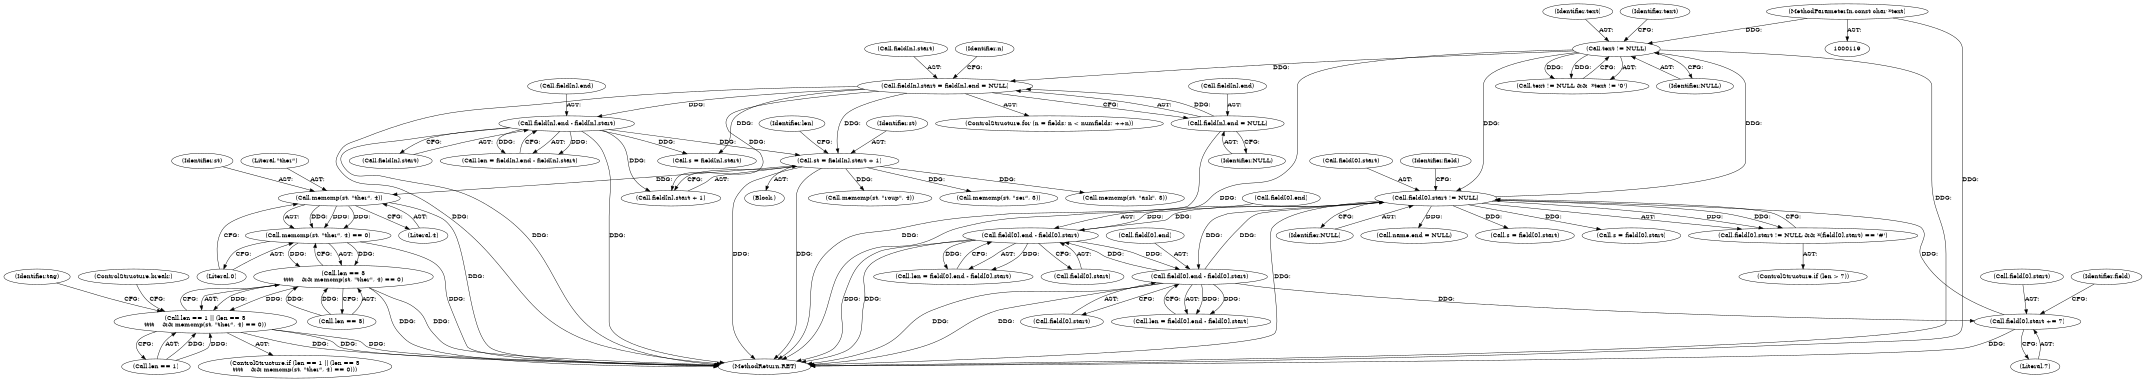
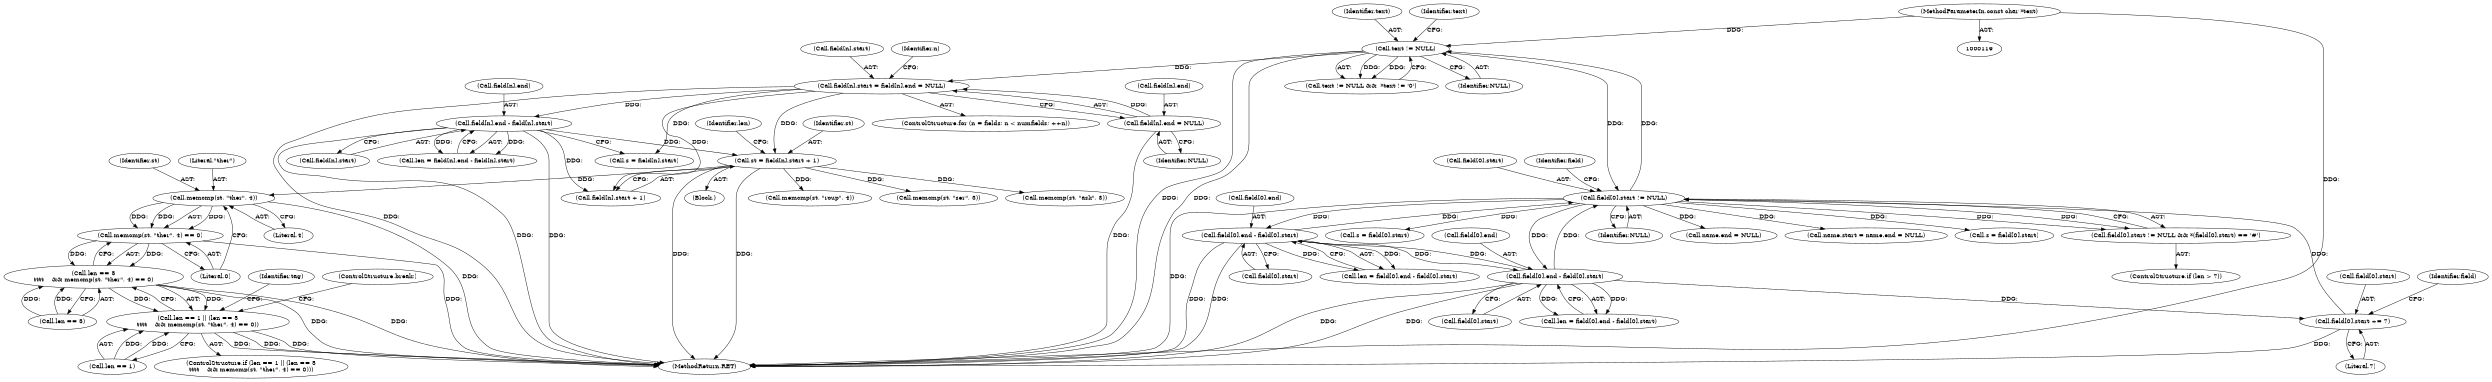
  digraph {
    n1 [label="(Call,memcmp(st, \"ther\", 4))"]
    n2 [label="(Call,memcmp(st, \"ther\", 4) == 0)"]
    n3 [label="(Literal,4)"]
    n4 [label="(MethodReturn,RET)"]
    n5 [label="(Call,len == 5\n\t\t\t\t    && memcmp(st, \"ther\", 4) == 0)"]
    n6 [label="(Literal,0)"]
    n7 [label="(Call,st = field[n].start + 1)"]
    n8 [label="(Call,memcmp(st, \"roup\", 4))"]
    n9 [label="(Call,memcmp(st, \"ser\", 3))"]
    n10 [label="(Call,memcmp(st, \"ask\", 3))"]
    n11 [label="(Call,field[n].start + 1)"]
    n12 [label="(Block,)"]
    n13 [label="(Call,field[n].start = field[n].end = NULL)"]
    n14 [label="(Call,field[n].end = NULL)"]
    n15 [label="(Call,field[n].end - field[n].start)"]
    n16 [label="(ControlStructure,for (n = fields; n < numfields; ++n))"]
    n17 [label="(Call,s = field[n].start)"]
    n18 [label="(Identifier,NULL)"]
    n19 [label="(Call,field[n].start)"]
    n20 [label="(Call,len = field[n].end - field[n].start)"]
    n21 [label="(Call,text != NULL)"]
    n22 [label="(Call,field[0].start != NULL)"]
    n23 [label="(Call,text != NULL &&  *text != '\0')"]
    n24 [label="(Identifier,NULL)"]
    n25 [label="(Call,field[0].end - field[0].start)"]
    n26 [label="(Call,field[0].end - field[0].start)"]
    n27 [label="(Identifier,NULL)"]
    n28 [label="(Call,name.end = NULL)"]
+   n29 [label="(Call,name.start = name.end = NULL)"]
    n30 [label="(Call,field[0].start != NULL && *(field[0].start) == '#')"]
    n31 [label="(Call,s = field[0].start)"]
    n32 [label="(Call,s = field[0].start)"]
    n33 [label="(MethodParameterIn,const char *text)"]
    1000119
    n35 [label="(Call,field[0].start)"]
    n36 [label="(Call,len = field[0].end - field[0].start)"]
    n37 [label="(Call,field[0].start += 7)"]
    n38 [label="(Call,field[0].start)"]
    n39 [label="(Call,len = field[0].end - field[0].start)"]
    n40 [label="(ControlStructure,if (len > 7))"]
    n41 [label="(Literal,7)"]
    n42 [label="(Call,len == 1 || (len == 5\n\t\t\t\t    && memcmp(st, \"ther\", 4) == 0))"]
    n43 [label="(Call,len == 5)"]
    n44 [label="(Call,len == 1)"]
    n45 [label="(ControlStructure,if (len == 1 || (len == 5\n\t\t\t\t    && memcmp(st, \"ther\", 4) == 0)))"]
    n46 [label="(Call,field[n].end)"]
    n47 [label="(Call,field[0].start)"]
    n48 [label="(Call,field[n].end)"]
    n49 [label="(Call,field[0].start)"]
    n50 [label="(Literal,\"ther\")"]
    n51 [label="(Call,field[0].end)"]
    n52 [label="(Identifier,field)"]
    n53 [label="(Identifier,len)"]
    n54 [label="(Identifier,text)"]
    n55 [label="(Identifier,field)"]
    n56 [label="(Call,field[0].end)"]
    n57 [label="(Call,field[n].start)"]
    n58 [label="(Identifier,st)"]
    n59 [label="(Identifier,n)"]
    n60 [label="(Identifier,tag)"]
    n61 [label="(Identifier,text)"]
    n62 [label="(Identifier,st)"]
    n63 [label="(ControlStructure,break;)"]
    n1 -> n2 [label="AST: "]
    n1 -> n2 [label="DDG: "]
    n1 -> n2 [label="DDG: "]
    n1 -> n2 [label="DDG: "]
    n1 -> n3 [label="CFG: "]
    n1 -> n4 [label="DDG: "]
    n2 -> n4 [label="DDG: "]
    n2 -> n5 [label="AST: "]
    n2 -> n5 [label="DDG: "]
    n2 -> n5 [label="DDG: "]
    n2 -> n6 [label="CFG: "]
    n3 -> n1 [label="AST: "]
    n5 -> n2 [label="CFG: "]
    n5 -> n4 [label="DDG: "]
    n5 -> n4 [label="DDG: "]
    n5 -> n42 [label="AST: "]
    n5 -> n42 [label="DDG: "]
    n5 -> n42 [label="DDG: "]
    n5 -> n43 [label="CFG: "]
    n6 -> n1 [label="CFG: "]
    n6 -> n2 [label="AST: "]
    n7 -> n1 [label="DDG: "]
    n7 -> n4 [label="DDG: "]
    n7 -> n4 [label="DDG: "]
    n7 -> n8 [label="DDG: "]
    n7 -> n9 [label="DDG: "]
    n7 -> n10 [label="DDG: "]
    n7 -> n11 [label="CFG: "]
    n7 -> n12 [label="AST: "]
    n11 -> n7 [label="AST: "]
    n13 -> n4 [label="DDG: "]
    n13 -> n7 [label="DDG: "]
    n13 -> n11 [label="DDG: "]
    n13 -> n14 [label="CFG: "]
    n13 -> n15 [label="DDG: "]
    n13 -> n16 [label="AST: "]
    n13 -> n17 [label="DDG: "]
    n14 -> n4 [label="DDG: "]
    n14 -> n13 [label="AST: "]
    n14 -> n13 [label="DDG: "]
    n14 -> n18 [label="CFG: "]
    n15 -> n4 [label="DDG: "]
    n15 -> n4 [label="DDG: "]
    n15 -> n7 [label="DDG: "]
    n15 -> n11 [label="DDG: "]
-   n15 -> n17 [label="DDG: "]
+   n15 -> n17 [label="CFG: "]
    n15 -> n19 [label="CFG: "]
    n15 -> n20 [label="AST: "]
    n15 -> n20 [label="DDG: "]
    n15 -> n20 [label="DDG: "]
    n18 -> n14 [label="AST: "]
    n19 -> n15 [label="AST: "]
    n20 -> n15 [label="CFG: "]
    n21 -> n4 [label="DDG: "]
    n21 -> n4 [label="DDG: "]
    n21 -> n13 [label="DDG: "]
    n21 -> n22 [label="DDG: "]
    n21 -> n23 [label="AST: "]
    n21 -> n23 [label="DDG: "]
    n21 -> n23 [label="DDG: "]
    n21 -> n24 [label="CFG: "]
    n22 -> n4 [label="DDG: "]
    n22 -> n21 [label="DDG: "]
    n22 -> n25 [label="DDG: "]
    n22 -> n26 [label="DDG: "]
    n22 -> n27 [label="CFG: "]
    n22 -> n28 [label="DDG: "]
+   n22 -> n29 [label="DDG: "]
    n22 -> n30 [label="AST: "]
    n22 -> n30 [label="DDG: "]
    n22 -> n30 [label="DDG: "]
    n22 -> n31 [label="DDG: "]
    n22 -> n32 [label="DDG: "]
    n23 -> n21 [label="CFG: "]
    n24 -> n21 [label="AST: "]
    n25 -> n4 [label="DDG: "]
    n25 -> n4 [label="DDG: "]
    n25 -> n22 [label="DDG: "]
    n25 -> n26 [label="DDG: "]
    n25 -> n35 [label="CFG: "]
    n25 -> n36 [label="AST: "]
    n25 -> n36 [label="DDG: "]
    n25 -> n36 [label="DDG: "]
    n26 -> n4 [label="DDG: "]
    n26 -> n4 [label="DDG: "]
    n26 -> n22 [label="DDG: "]
    n26 -> n25 [label="DDG: "]
    n26 -> n37 [label="DDG: "]
    n26 -> n38 [label="CFG: "]
    n26 -> n39 [label="AST: "]
    n26 -> n39 [label="DDG: "]
    n26 -> n39 [label="DDG: "]
    n27 -> n22 [label="AST: "]
    n30 -> n22 [label="CFG: "]
    n30 -> n40 [label="AST: "]
    n33 -> n4 [label="DDG: "]
    n33 -> n21 [label="DDG: "]
    n33 -> 1000119 [label="AST: "]
    n35 -> n25 [label="AST: "]
    n36 -> n25 [label="CFG: "]
    n37 -> n4 [label="DDG: "]
    n37 -> n22 [label="DDG: "]
    n37 -> n41 [label="CFG: "]
    n38 -> n26 [label="AST: "]
    n39 -> n26 [label="CFG: "]
    n41 -> n37 [label="AST: "]
    n42 -> n4 [label="DDG: "]
    n42 -> n4 [label="DDG: "]
    n42 -> n4 [label="DDG: "]
    n42 -> n5 [label="CFG: "]
    n42 -> n44 [label="CFG: "]
    n42 -> n45 [label="AST: "]
    n43 -> n5 [label="AST: "]
    n43 -> n5 [label="DDG: "]
    n43 -> n5 [label="DDG: "]
    n44 -> n42 [label="AST: "]
    n44 -> n42 [label="DDG: "]
    n44 -> n42 [label="DDG: "]
    n46 -> n14 [label="AST: "]
    n47 -> n22 [label="AST: "]
    n48 -> n15 [label="AST: "]
    n49 -> n37 [label="AST: "]
    n50 -> n1 [label="AST: "]
    n51 -> n25 [label="AST: "]
    n52 -> n37 [label="CFG: "]
    n53 -> n7 [label="CFG: "]
    n54 -> n21 [label="AST: "]
    n55 -> n22 [label="CFG: "]
    n56 -> n26 [label="AST: "]
    n57 -> n13 [label="AST: "]
    n58 -> n7 [label="AST: "]
    n59 -> n13 [label="CFG: "]
    n60 -> n42 [label="CFG: "]
    n61 -> n21 [label="CFG: "]
    n62 -> n1 [label="AST: "]
    n63 -> n42 [label="CFG: "]
  }
